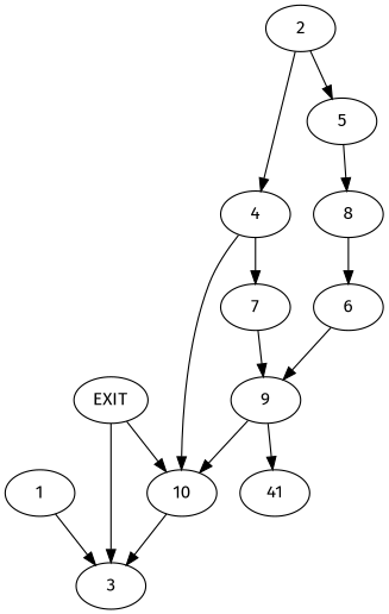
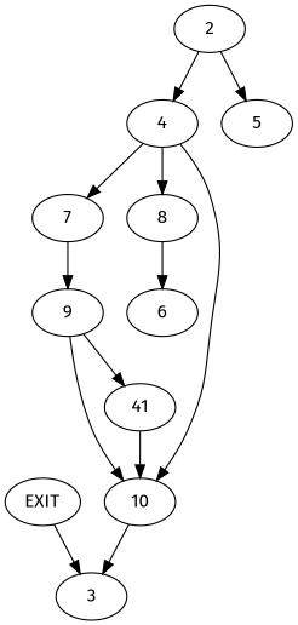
  digraph {
    fontname="Fira Sans"
    node [fontname="Fira Sans"]
    edge [fontname="Fira Sans"]
-   1
    3
    n3 [label=EXIT]
    2
    4
    5
    7
    8
    10
    9
    6
    n12 [label=41]
-   1 -> 3
    n3 -> 3
    2 -> 4
    2 -> 5
    4 -> 7
-   5 -> 8
+   4 -> 8
    4 -> 10
    7 -> 9
    8 -> 6
    10 -> 3
    9 -> 10
    9 -> n12
-   6 -> 9
-   n3 -> 10
+   n12 -> 10
  }
